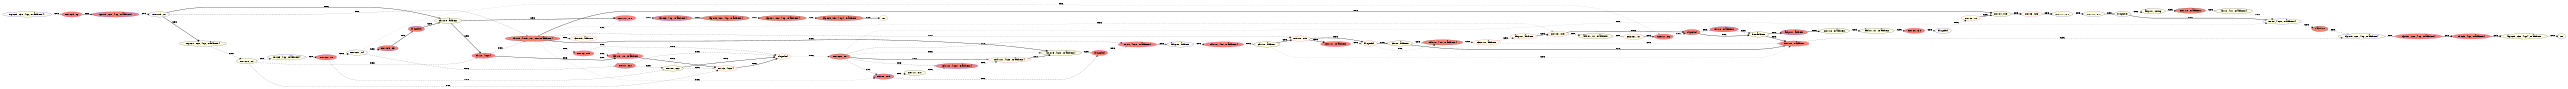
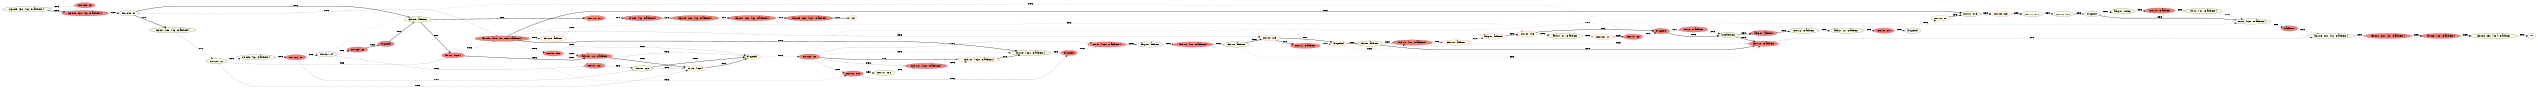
  digraph {
    rankdir=LR
    node [color=deeppink fillcolor=lightyellow style=filled]
    edge [arrowhead=box style=bold]
    n1 [color=blue label="stp x29 , x30 , [ sp , #- address ]!"]
    n2 [fillcolor=salmon label="mov x29 , sp"]
    n3 [color=blue fillcolor=salmon label="stp x19 , x20 , [ sp , # address ]"]
    n4 [color=blue label="mov x19 , x1"]
    n5 [color=black label="stp x21 , x22 , [ sp , # address ]"]
    n6 [color=black label="cbz x19 , address"]
    n7 [color=black fillcolor=salmon label="ldr x19 , [ x19 , w0 , sxtw # address ]"]
    n8 [color=black label="mov x20 , x2"]
    n9 [fillcolor=salmon label="ldr w0 , [ x20 ]"]
    n10 [fillcolor=salmon label="mov w0 , # 0"]
    n11 [label="cbz x19 , address"]
    n12 [fillcolor=salmon label="mov x2 , x19"]
    n13 [color=blue fillcolor=salmon label="mov x0 , x19"]
    n14 [color=black label="str x19 , [ x20 , # address ]"]
    n15 [label="mov x0 , x19"]
    n16 [label="mov x0 , x19"]
    n17 [color=black label="mov x4 , x19"]
    n18 [color=blue label="str x23 , [ sp , # address ]"]
    n19 [label="str w3 , [ x20 ]"]
    n20 [color=blue fillcolor=salmon label="mov x22 , x0"]
    n21 [fillcolor=salmon label="add w3 , w0 , # address"]
    n22 [label="bl symbol"]
    n23 [color=blue label="mov x21 , x4"]
    n24 [color=black label="mov x0 , x22"]
    n25 [color=blue fillcolor=salmon label="mov x23 , x3"]
    n26 [color=blue fillcolor=salmon label="mov x1 , x21"]
    n27 [fillcolor=salmon label="cset w1 , eq"]
    n28 [color=blue fillcolor=salmon label="bl symbol"]
    n29 [color=black fillcolor=salmon label="bl symbol"]
    n30 [color=blue fillcolor=salmon label="ldr x23 , [ sp , # address ]"]
    n31 [color=black fillcolor=salmon label="ldp x19 , x20 , [ sp , # address ]"]
    n32 [color=black fillcolor=salmon label="ldp x21 , x22 , [ sp , # address ]"]
    n33 [color=black fillcolor=salmon label="ldp x29 , x30 , [ sp ] , # address"]
    n34 [label=ret]
    n35 [color=black label="mov w1 , # 0"]
    n36 [fillcolor=salmon label="bl symbol"]
    n37 [fillcolor=salmon label="mov w1 , # address"]
    n38 [label="bl symbol"]
    n39 [color=black label="add x1 , x1 , # address"]
    n40 [label="mov x3 , x23"]
    n41 [color=black fillcolor=salmon label="mov x20 , x0"]
    n42 [color=blue fillcolor=salmon label="strb wzr , [ x20 , # address ]"]
    n43 [label="strb wzr , [ x20 , # address ]"]
    n44 [fillcolor=salmon label="str s0 , [ x20 , # address ]"]
    n45 [color=blue label="str s0 , [ x20 , # address ]"]
    n46 [color=blue label="adrp x0 , address"]
    n47 [color=black fillcolor=salmon label="b address"]
    n48 [fillcolor=salmon label="ldrb w0 , [ x0 , # address ]"]
    n49 [color=black label="cbz w0 , address"]
    n50 [fillcolor=salmon label="mov w0 , # address"]
    n51 [color=blue label="ldp x19 , x20 , [ sp , # address ]"]
    n52 [color=black label="cbz x0 , address"]
    n53 [color=black fillcolor=salmon label="ldrb w0 , [ x0 , # address ]"]
    n54 [fillcolor=salmon label="ldp x21 , x22 , [ sp , # address ]"]
    n55 [label="cbnz w0 , address"]
    n56 [label="adrp x1 , address"]
    n57 [fillcolor=salmon label="ldr x23 , [ sp , # address ]"]
    n58 [label="cmp x61 , x1"]
    n59 [color=blue fillcolor=salmon label="tst w0 , # address"]
    n60 [color=black label="b.ne address"]
    n61 [color=blue fillcolor=salmon label="adrp x1 , address"]
    n62 [color=black label="mov w2 , # address"]
    n63 [color=black label="add x1 , x1 , # address"]
    n64 [fillcolor=salmon label="mov x0 , # 0"]
    n65 [color=blue label="bl symbol"]
    n66 [label="mov x2 , x0"]
    n67 [color=blue label="mov w1 , # 0"]
    n68 [color=blue label="mov w0 , # 0"]
    n69 [color=blue label="bl symbol"]
    n70 [color=black label="adrp x1 , string"]
    n71 [color=black fillcolor=salmon label="mov w0 , # address"]
    n72 [color=black label="ldr s0 , [ x1 , # address ]"]
    n73 [color=black label="ldp x29 , x30 , [ sp ] , # address"]
    n74 [color=blue label=ret]
    n1 -> n2 [arrowhead=onormal label=CFG style=dashed]
-   n2 -> n3 [arrowhead=diamond label=CFG]
+   n1 -> n3 [arrowhead=diamond label=CFG]
    n3 -> n4 [label=CFG style=dotted]
    n4 -> n5 [label=CFG]
    n4 -> n6 [arrowhead=onormal label=DFG]
    n4 -> n7 [arrowhead=onormal label=DFG style=dashed]
    n5 -> n8 [arrowhead=diamond label=CFG style=dashed]
    n6 -> n9 [arrowhead=diamond label=CFG]
    n6 -> n10 [label=CFG]
    n7 -> n11 [arrowhead=diamond label=DFG style=dotted]
    n7 -> n12 [label=DFG style=dotted]
    n7 -> n13 [label=DFG style=dotted]
    n7 -> n14 [label=DFG]
    n7 -> n15 [label=DFG style=dashed]
    n7 -> n16 [arrowhead=onormal label=DFG style=dotted]
    n7 -> n17 [label=DFG]
    n8 -> n9 [arrowhead=onormal label=DFG style=dashed]
    n8 -> n18 [arrowhead=diamond label=CFG style=dashed]
    n8 -> n19 [label=DFG style=dashed]
    n9 -> n7 [arrowhead=onormal label=DFG style=dashed]
    n9 -> n21 [arrowhead=diamond label=DFG]
    n10 -> n30 [label=CFG style=dotted]
    n11 -> n10 [arrowhead=onormal label=CFG style=dotted]
    n11 -> n21 [arrowhead=onormal label=CFG style=dotted]
    n12 -> n21 [arrowhead=diamond label=CFG style=dotted]
    n12 -> n22 [label=DFG style=dashed]
    n12 -> n26 [arrowhead=onormal label=CFG style=dotted]
    n13 -> n35 [label=CFG style=dotted]
    n13 -> n36 [arrowhead=diamond label=DFG style=dashed]
    n14 -> n36 [arrowhead=onormal label=CFG style=dotted]
    n15 -> n37 [label=CFG]
    n15 -> n38 [arrowhead=diamond label=DFG]
    n16 -> n29 [label=DFG]
    n16 -> n39 [label=CFG style=dashed]
    n17 -> n40 [label=CFG]
    n18 -> n20 [label=CFG style=dashed]
    n19 -> n22 [arrowhead=diamond label=CFG]
    n20 -> n23 [label=CFG style=dotted]
    n20 -> n24 [arrowhead=onormal label=DFG style=dashed]
    n21 -> n19 [label=DFG]
    n22 -> n41 [arrowhead=diamond label=DFG style=dotted]
    n23 -> n25 [label=CFG style=dotted]
    n23 -> n26 [arrowhead=onormal label=DFG style=dashed]
    n23 -> n27 [arrowhead=onormal label=DFG style=dotted]
    n24 -> n19 [arrowhead=onormal label=CFG style=dashed]
    n24 -> n22 [label=DFG]
    n25 -> n28 [arrowhead=onormal label=CFG]
    n26 -> n22 [arrowhead=onormal label=DFG style=dashed]
    n26 -> n24 [arrowhead=diamond label=CFG style=dashed]
    n27 -> n29 [label=DFG style=dashed]
    n28 -> n6 [arrowhead=onormal label=CFG]
    n29 -> n59 [arrowhead=onormal label=CFG style=dashed]
    n29 -> n60 [label=DFG]
    n30 -> n31 [arrowhead=onormal label=CFG]
    n31 -> n32 [label=CFG style=dotted]
    n32 -> n33 [label=CFG style=dashed]
    n33 -> n34 [arrowhead=diamond label=CFG]
    n35 -> n42 [arrowhead=onormal label=CFG style=dotted]
    n36 -> n44 [arrowhead=onormal label=DFG style=dotted]
    n37 -> n38 [arrowhead=diamond label=CFG style=dotted]
    n38 -> n52 [arrowhead=onormal label=DFG]
    n38 -> n53 [label=DFG style=dotted]
    n39 -> n58 [arrowhead=onormal label=CFG style=dotted]
    n40 -> n67 [label=CFG]
    n41 -> n13 [arrowhead=diamond label=CFG style=dashed]
    n41 -> n14 [arrowhead=diamond label=DFG style=dotted]
    n41 -> n42 [arrowhead=onormal label=DFG style=dashed]
    n41 -> n43 [arrowhead=onormal label=DFG]
    n41 -> n44 [arrowhead=diamond label=DFG style=dashed]
    n41 -> n45 [arrowhead=diamond label=DFG style=dotted]
    n42 -> n43 [arrowhead=diamond label=CFG style=dotted]
    n43 -> n14 [label=CFG]
    n44 -> n46 [arrowhead=onormal label=CFG]
    n45 -> n47 [label=CFG style=dotted]
    n46 -> n48 [label=CFG style=dotted]
    n47 -> n51 [arrowhead=onormal label=CFG style=dashed]
    n48 -> n49 [arrowhead=onormal label=DFG style=dashed]
    n49 -> n15 [arrowhead=diamond label=CFG]
    n49 -> n50 [arrowhead=diamond label=CFG style=dotted]
    n50 -> n51 [arrowhead=diamond label=CFG style=dashed]
    n51 -> n54 [arrowhead=onormal label=CFG style=dashed]
    n52 -> n50 [arrowhead=onormal label=CFG]
    n52 -> n53 [arrowhead=onormal label=CFG style=dashed]
    n53 -> n55 [arrowhead=diamond label=DFG style=dashed]
    n54 -> n57 [label=CFG]
    n55 -> n50 [arrowhead=onormal label=CFG style=dotted]
    n55 -> n56 [arrowhead=diamond label=CFG style=dashed]
    n56 -> n16 [label=CFG]
    n57 -> n73 [label=CFG]
    n58 -> n27 [arrowhead=diamond label=CFG]
    n59 -> n60 [label=CFG style=dashed]
    n60 -> n50 [label=CFG]
    n60 -> n61 [label=CFG]
    n61 -> n62 [arrowhead=diamond label=CFG]
    n62 -> n63 [label=CFG style=dashed]
    n63 -> n64 [label=CFG style=dotted]
    n64 -> n65 [arrowhead=diamond label=CFG style=dotted]
    n65 -> n66 [label=DFG style=dotted]
    n66 -> n17 [arrowhead=diamond label=CFG]
    n67 -> n68 [label=CFG style=dotted]
    n68 -> n69 [arrowhead=onormal label=CFG]
    n69 -> n45 [arrowhead=onormal label=DFG]
    n69 -> n70 [label=CFG style=dotted]
    n70 -> n71 [label=CFG style=dashed]
    n71 -> n72 [arrowhead=onormal label=CFG style=dotted]
    n72 -> n45 [arrowhead=diamond label=DFG style=dotted]
    n73 -> n74 [label=CFG style=dashed]
  }
